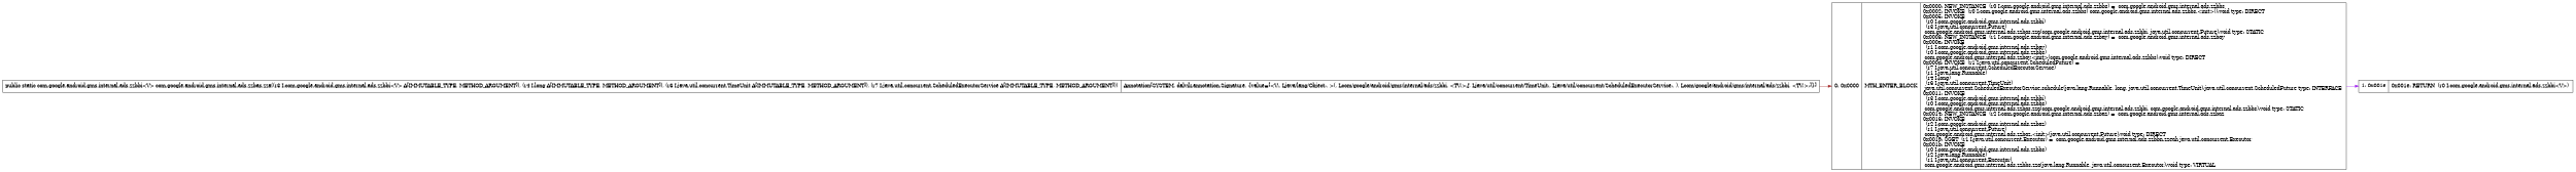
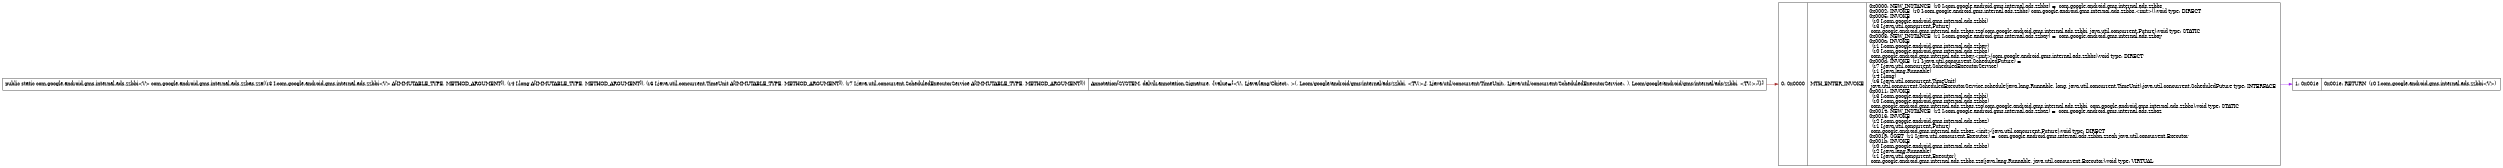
  digraph {
    rankdir=LR
    node [shape=record]
-   n1 [label="{0\:\ 0x0000|MTH_ENTER_BLOCK\l|0x0000: NEW_INSTANCE  (r0 I:com.google.android.gms.internal.ads.zzbbs) =  com.google.android.gms.internal.ads.zzbbs \l0x0002: INVOKE  (r0 I:com.google.android.gms.internal.ads.zzbbs) com.google.android.gms.internal.ads.zzbbs.\<init\>():void type: DIRECT \l0x0005: INVOKE  \l  (r0 I:com.google.android.gms.internal.ads.zzbbi)\l  (r3 I:java.util.concurrent.Future)\l com.google.android.gms.internal.ads.zzbas.zza(com.google.android.gms.internal.ads.zzbbi, java.util.concurrent.Future):void type: STATIC \l0x0008: NEW_INSTANCE  (r1 I:com.google.android.gms.internal.ads.zzbay) =  com.google.android.gms.internal.ads.zzbay \l0x000a: INVOKE  \l  (r1 I:com.google.android.gms.internal.ads.zzbay)\l  (r0 I:com.google.android.gms.internal.ads.zzbbs)\l com.google.android.gms.internal.ads.zzbay.\<init\>(com.google.android.gms.internal.ads.zzbbs):void type: DIRECT \l0x000d: INVOKE  (r1 I:java.util.concurrent.ScheduledFuture) = \l  (r7 I:java.util.concurrent.ScheduledExecutorService)\l  (r1 I:java.lang.Runnable)\l  (r4 I:long)\l  (r6 I:java.util.concurrent.TimeUnit)\l java.util.concurrent.ScheduledExecutorService.schedule(java.lang.Runnable, long, java.util.concurrent.TimeUnit):java.util.concurrent.ScheduledFuture type: INTERFACE \l0x0011: INVOKE  \l  (r3 I:com.google.android.gms.internal.ads.zzbbi)\l  (r0 I:com.google.android.gms.internal.ads.zzbbs)\l com.google.android.gms.internal.ads.zzbas.zza(com.google.android.gms.internal.ads.zzbbi, com.google.android.gms.internal.ads.zzbbs):void type: STATIC \l0x0014: NEW_INSTANCE  (r2 I:com.google.android.gms.internal.ads.zzbaz) =  com.google.android.gms.internal.ads.zzbaz \l0x0016: INVOKE  \l  (r2 I:com.google.android.gms.internal.ads.zzbaz)\l  (r1 I:java.util.concurrent.Future)\l com.google.android.gms.internal.ads.zzbaz.\<init\>(java.util.concurrent.Future):void type: DIRECT \l0x0019: SGET  (r1 I:java.util.concurrent.Executor) =  com.google.android.gms.internal.ads.zzbbn.zzeah java.util.concurrent.Executor \l0x001b: INVOKE  \l  (r0 I:com.google.android.gms.internal.ads.zzbbs)\l  (r2 I:java.lang.Runnable)\l  (r1 I:java.util.concurrent.Executor)\l com.google.android.gms.internal.ads.zzbbs.zza(java.lang.Runnable, java.util.concurrent.Executor):void type: VIRTUAL \l}"]
+   n1 [label="{0\:\ 0x0000|MTH_ENTER_INVOKE\l|0x0000: NEW_INSTANCE  (r0 I:com.google.android.gms.internal.ads.zzbbs) =  com.google.android.gms.internal.ads.zzbbs \l0x0002: INVOKE  (r0 I:com.google.android.gms.internal.ads.zzbbs) com.google.android.gms.internal.ads.zzbbs.\<init\>():void type: DIRECT \l0x0005: INVOKE  \l  (r0 I:com.google.android.gms.internal.ads.zzbbi)\l  (r3 I:java.util.concurrent.Future)\l com.google.android.gms.internal.ads.zzbas.zza(com.google.android.gms.internal.ads.zzbbi, java.util.concurrent.Future):void type: STATIC \l0x0008: NEW_INSTANCE  (r1 I:com.google.android.gms.internal.ads.zzbay) =  com.google.android.gms.internal.ads.zzbay \l0x000a: INVOKE  \l  (r1 I:com.google.android.gms.internal.ads.zzbay)\l  (r0 I:com.google.android.gms.internal.ads.zzbbs)\l com.google.android.gms.internal.ads.zzbay.\<init\>(com.google.android.gms.internal.ads.zzbbs):void type: DIRECT \l0x000d: INVOKE  (r1 I:java.util.concurrent.ScheduledFuture) = \l  (r7 I:java.util.concurrent.ScheduledExecutorService)\l  (r1 I:java.lang.Runnable)\l  (r4 I:long)\l  (r6 I:java.util.concurrent.TimeUnit)\l java.util.concurrent.ScheduledExecutorService.schedule(java.lang.Runnable, long, java.util.concurrent.TimeUnit):java.util.concurrent.ScheduledFuture type: INTERFACE \l0x0011: INVOKE  \l  (r3 I:com.google.android.gms.internal.ads.zzbbi)\l  (r0 I:com.google.android.gms.internal.ads.zzbbs)\l com.google.android.gms.internal.ads.zzbas.zza(com.google.android.gms.internal.ads.zzbbi, com.google.android.gms.internal.ads.zzbbs):void type: STATIC \l0x0014: NEW_INSTANCE  (r2 I:com.google.android.gms.internal.ads.zzbaz) =  com.google.android.gms.internal.ads.zzbaz \l0x0016: INVOKE  \l  (r2 I:com.google.android.gms.internal.ads.zzbaz)\l  (r1 I:java.util.concurrent.Future)\l com.google.android.gms.internal.ads.zzbaz.\<init\>(java.util.concurrent.Future):void type: DIRECT \l0x0019: SGET  (r1 I:java.util.concurrent.Executor) =  com.google.android.gms.internal.ads.zzbbn.zzeah java.util.concurrent.Executor \l0x001b: INVOKE  \l  (r0 I:com.google.android.gms.internal.ads.zzbbs)\l  (r2 I:java.lang.Runnable)\l  (r1 I:java.util.concurrent.Executor)\l com.google.android.gms.internal.ads.zzbbs.zza(java.lang.Runnable, java.util.concurrent.Executor):void type: VIRTUAL \l}"]
    n2 [label="{1\:\ 0x001e|0x001e: RETURN  (r0 I:com.google.android.gms.internal.ads.zzbbi\<V\>) \l}"]
    n3 [label="{public static com.google.android.gms.internal.ads.zzbbi\<V\> com.google.android.gms.internal.ads.zzbas.zza((r3 I:com.google.android.gms.internal.ads.zzbbi\<V\> A[IMMUTABLE_TYPE, METHOD_ARGUMENT]), (r4 I:long A[IMMUTABLE_TYPE, METHOD_ARGUMENT]), (r6 I:java.util.concurrent.TimeUnit A[IMMUTABLE_TYPE, METHOD_ARGUMENT]), (r7 I:java.util.concurrent.ScheduledExecutorService A[IMMUTABLE_TYPE, METHOD_ARGUMENT]))  | Annotation[SYSTEM, dalvik.annotation.Signature, \{value=[\<V:, Ljava\/lang\/Object;, \>(, Lcom\/google\/android\/gms\/internal\/ads\/zzbbi, \<TV;\>;J, Ljava\/util\/concurrent\/TimeUnit;, Ljava\/util\/concurrent\/ScheduledExecutorService;, ), Lcom\/google\/android\/gms\/internal\/ads\/zzbbi, \<TV;\>;]\}]\l}"]
    n1 -> n2 [color=purple]
    n3 -> n1 [color=brown]
  }
